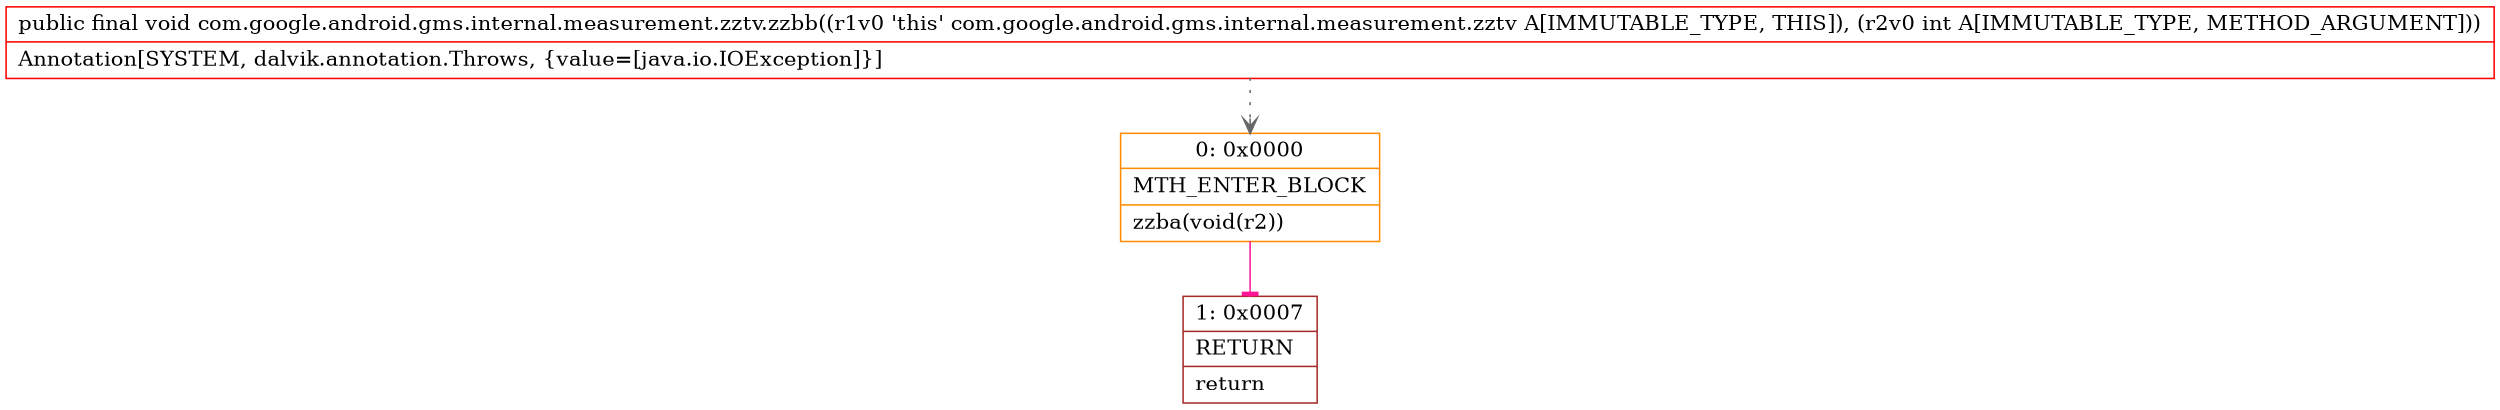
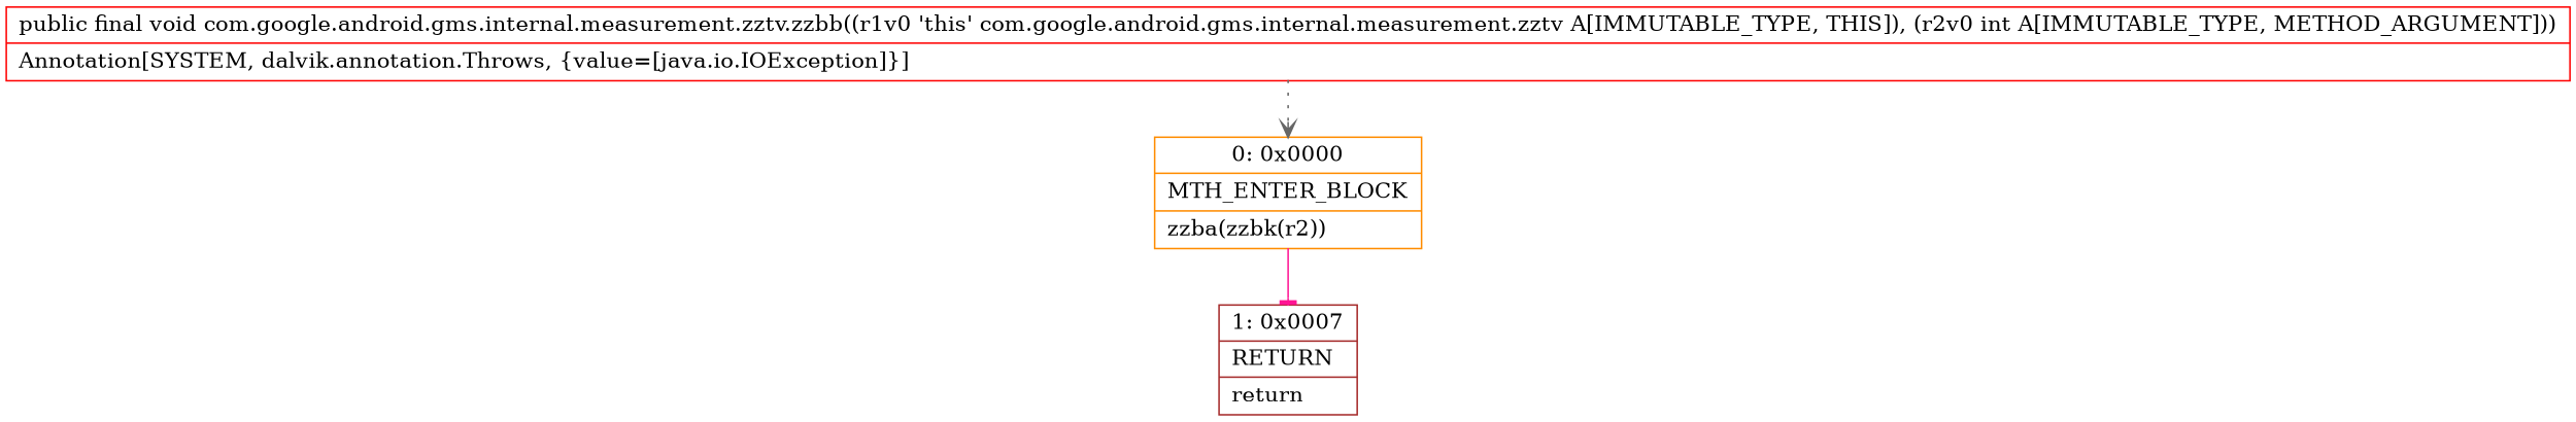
  digraph {
    node [shape=record]
-   n1 [label="{0\:\ 0x0000|MTH_ENTER_BLOCK\l|zzba(void(r2))\l}" color=darkorange]
+   n1 [label="{0\:\ 0x0000|MTH_ENTER_BLOCK\l|zzba(zzbk(r2))\l}" color=darkorange]
    n2 [label="{1\:\ 0x0007|RETURN\l|return\l}" color=brown]
    n3 [label="{public final void com.google.android.gms.internal.measurement.zztv.zzbb((r1v0 'this' com.google.android.gms.internal.measurement.zztv A[IMMUTABLE_TYPE, THIS]), (r2v0 int A[IMMUTABLE_TYPE, METHOD_ARGUMENT]))  | Annotation[SYSTEM, dalvik.annotation.Throws, \{value=[java.io.IOException]\}]\l}" color=red]
    n1 -> n2 [color=deeppink style=solid arrowhead=tee]
    n3 -> n1 [color=gray40 style=dotted arrowhead=vee]
  }
